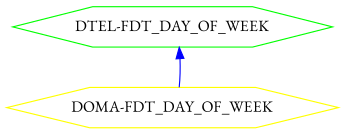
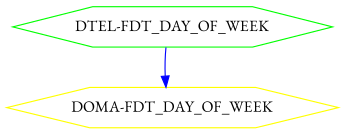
  digraph {
    fontname="EB Garamond"
    node [shape=hexagon fontname="EB Garamond"]
    "DTEL-FDT_DAY_OF_WEEK" [color=green]
    "DOMA-FDT_DAY_OF_WEEK" [color=yellow]
-   "DOMA-FDT_DAY_OF_WEEK" -> "DTEL-FDT_DAY_OF_WEEK" [color=blue arrowhead=normal fontname="EB Garamond"]
+   "DTEL-FDT_DAY_OF_WEEK" -> "DOMA-FDT_DAY_OF_WEEK" [color=blue arrowhead=normal fontname="EB Garamond"]
  }
